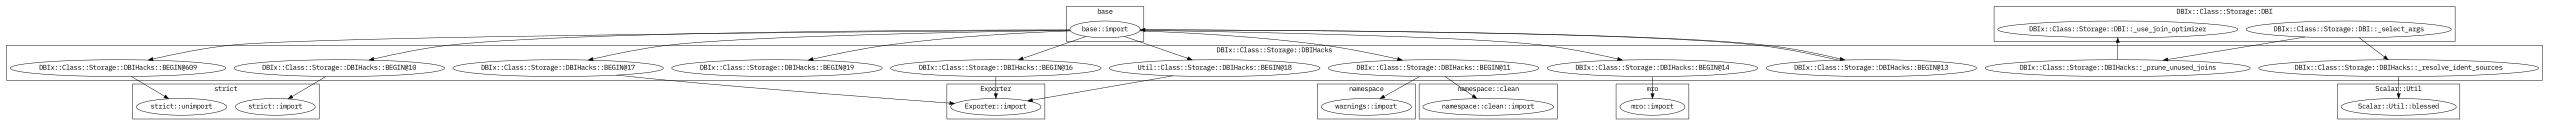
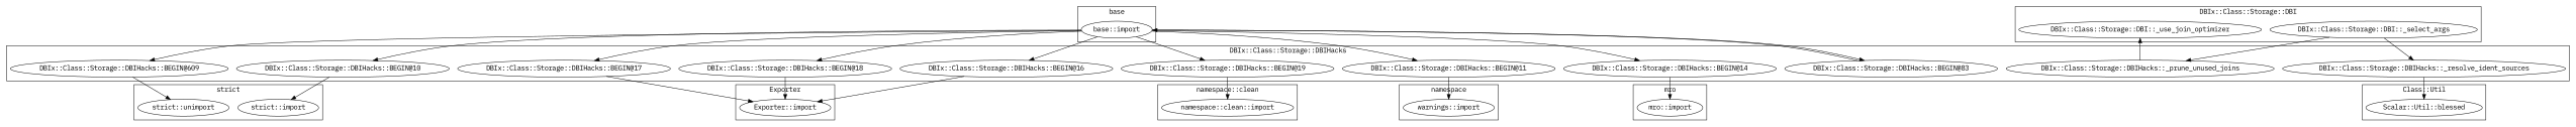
  digraph {
    fontname="IBM Plex Mono"
    node [fontname="IBM Plex Mono"]
    edge [fontname="IBM Plex Mono"]
    "base::import"
    "warnings::import"
    "strict::import"
    "strict::unimport"
-   "DBIx::Class::Storage::DBIHacks::BEGIN@13"
+   "DBIx::Class::Storage::DBIHacks::BEGIN@13" [label="DBIx::Class::Storage::DBIHacks::BEGIN@83"]
    "DBIx::Class::Storage::DBIHacks::_prune_unused_joins"
    "DBIx::Class::Storage::DBIHacks::BEGIN@609"
    "DBIx::Class::Storage::DBIHacks::BEGIN@16"
    "DBIx::Class::Storage::DBIHacks::BEGIN@10"
    "DBIx::Class::Storage::DBIHacks::BEGIN@19"
    "DBIx::Class::Storage::DBIHacks::BEGIN@17"
-   "DBIx::Class::Storage::DBIHacks::BEGIN@18" [label="Util::Class::Storage::DBIHacks::BEGIN@18"]
+   "DBIx::Class::Storage::DBIHacks::BEGIN@18"
    "DBIx::Class::Storage::DBIHacks::BEGIN@11"
    "DBIx::Class::Storage::DBIHacks::BEGIN@14"
    "DBIx::Class::Storage::DBIHacks::_resolve_ident_sources"
    "Exporter::import"
    "mro::import"
    "DBIx::Class::Storage::DBI::_use_join_optimizer"
    "DBIx::Class::Storage::DBI::_select_args"
    "Scalar::Util::blessed"
    "namespace::clean::import"
    subgraph cluster_1 {
      label=base
      "base::import"
    }
    subgraph cluster_2 {
      label=namespace
      "warnings::import"
    }
    subgraph cluster_3 {
      label="strict"
      "strict::import"
      "strict::unimport"
    }
    subgraph cluster_4 {
      label="DBIx::Class::Storage::DBIHacks"
      "DBIx::Class::Storage::DBIHacks::BEGIN@13"
      "DBIx::Class::Storage::DBIHacks::_prune_unused_joins"
      "DBIx::Class::Storage::DBIHacks::BEGIN@609"
      "DBIx::Class::Storage::DBIHacks::BEGIN@16"
      "DBIx::Class::Storage::DBIHacks::BEGIN@10"
      "DBIx::Class::Storage::DBIHacks::BEGIN@19"
      "DBIx::Class::Storage::DBIHacks::BEGIN@17"
      "DBIx::Class::Storage::DBIHacks::BEGIN@18"
      "DBIx::Class::Storage::DBIHacks::BEGIN@11"
      "DBIx::Class::Storage::DBIHacks::BEGIN@14"
      "DBIx::Class::Storage::DBIHacks::_resolve_ident_sources"
    }
    subgraph cluster_5 {
      label=Exporter
      "Exporter::import"
    }
    subgraph cluster_6 {
      label=mro
      "mro::import"
    }
    subgraph cluster_7 {
      label="DBIx::Class::Storage::DBI"
      "DBIx::Class::Storage::DBI::_use_join_optimizer"
      "DBIx::Class::Storage::DBI::_select_args"
    }
    subgraph cluster_8 {
-     label="Scalar::Util"
+     label="Class::Util"
      "Scalar::Util::blessed"
    }
    subgraph cluster_9 {
      label="namespace::clean"
      "namespace::clean::import"
    }
    "base::import" -> "DBIx::Class::Storage::DBIHacks::BEGIN@13"
    "base::import" -> "DBIx::Class::Storage::DBIHacks::BEGIN@609"
    "base::import" -> "DBIx::Class::Storage::DBIHacks::BEGIN@16"
    "base::import" -> "DBIx::Class::Storage::DBIHacks::BEGIN@10"
    "base::import" -> "DBIx::Class::Storage::DBIHacks::BEGIN@19"
    "base::import" -> "DBIx::Class::Storage::DBIHacks::BEGIN@17"
    "base::import" -> "DBIx::Class::Storage::DBIHacks::BEGIN@18"
    "base::import" -> "DBIx::Class::Storage::DBIHacks::BEGIN@11"
    "base::import" -> "DBIx::Class::Storage::DBIHacks::BEGIN@14"
    "DBIx::Class::Storage::DBIHacks::BEGIN@13" -> "base::import"
    "DBIx::Class::Storage::DBIHacks::_prune_unused_joins" -> "DBIx::Class::Storage::DBI::_use_join_optimizer"
    "DBIx::Class::Storage::DBIHacks::BEGIN@609" -> "strict::unimport"
    "DBIx::Class::Storage::DBIHacks::BEGIN@16" -> "Exporter::import"
    "DBIx::Class::Storage::DBIHacks::BEGIN@10" -> "strict::import"
-   "DBIx::Class::Storage::DBIHacks::BEGIN@11" -> "namespace::clean::import"
+   "DBIx::Class::Storage::DBIHacks::BEGIN@19" -> "namespace::clean::import"
    "DBIx::Class::Storage::DBIHacks::BEGIN@17" -> "Exporter::import"
    "DBIx::Class::Storage::DBIHacks::BEGIN@18" -> "Exporter::import"
    "DBIx::Class::Storage::DBIHacks::BEGIN@11" -> "warnings::import"
    "DBIx::Class::Storage::DBIHacks::BEGIN@14" -> "mro::import"
    "DBIx::Class::Storage::DBIHacks::_resolve_ident_sources" -> "Scalar::Util::blessed"
    "DBIx::Class::Storage::DBI::_select_args" -> "DBIx::Class::Storage::DBIHacks::_prune_unused_joins"
    "DBIx::Class::Storage::DBI::_select_args" -> "DBIx::Class::Storage::DBIHacks::_resolve_ident_sources"
  }
